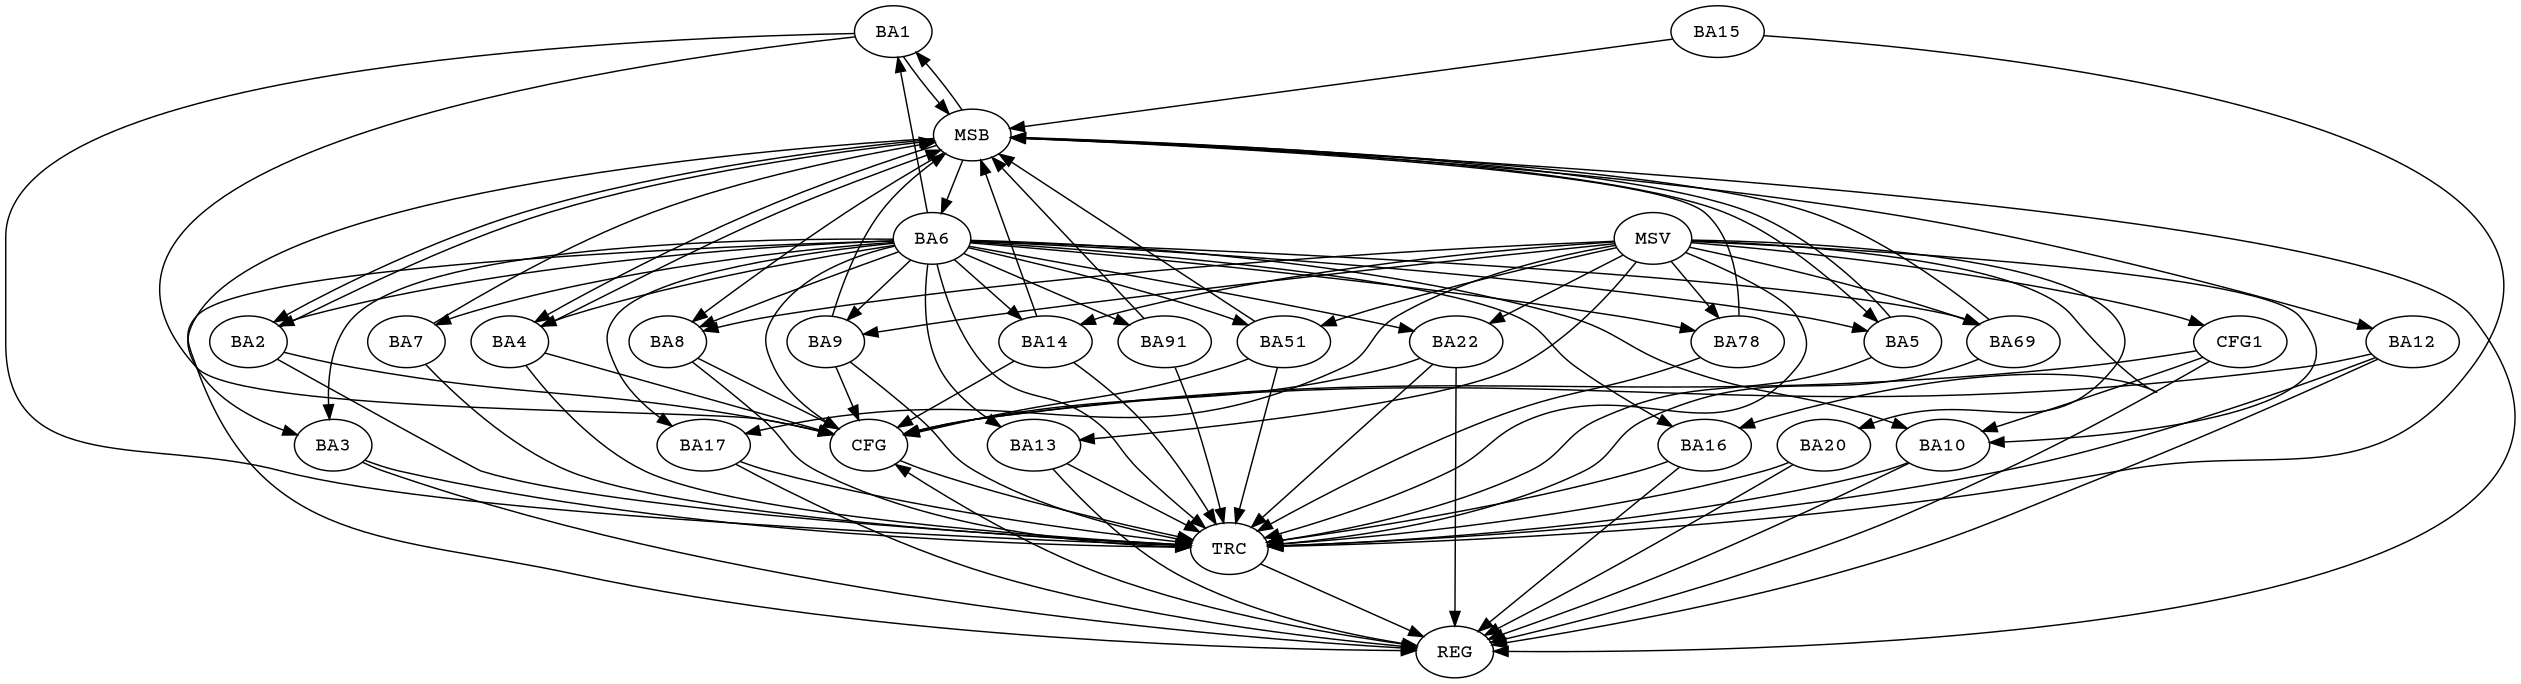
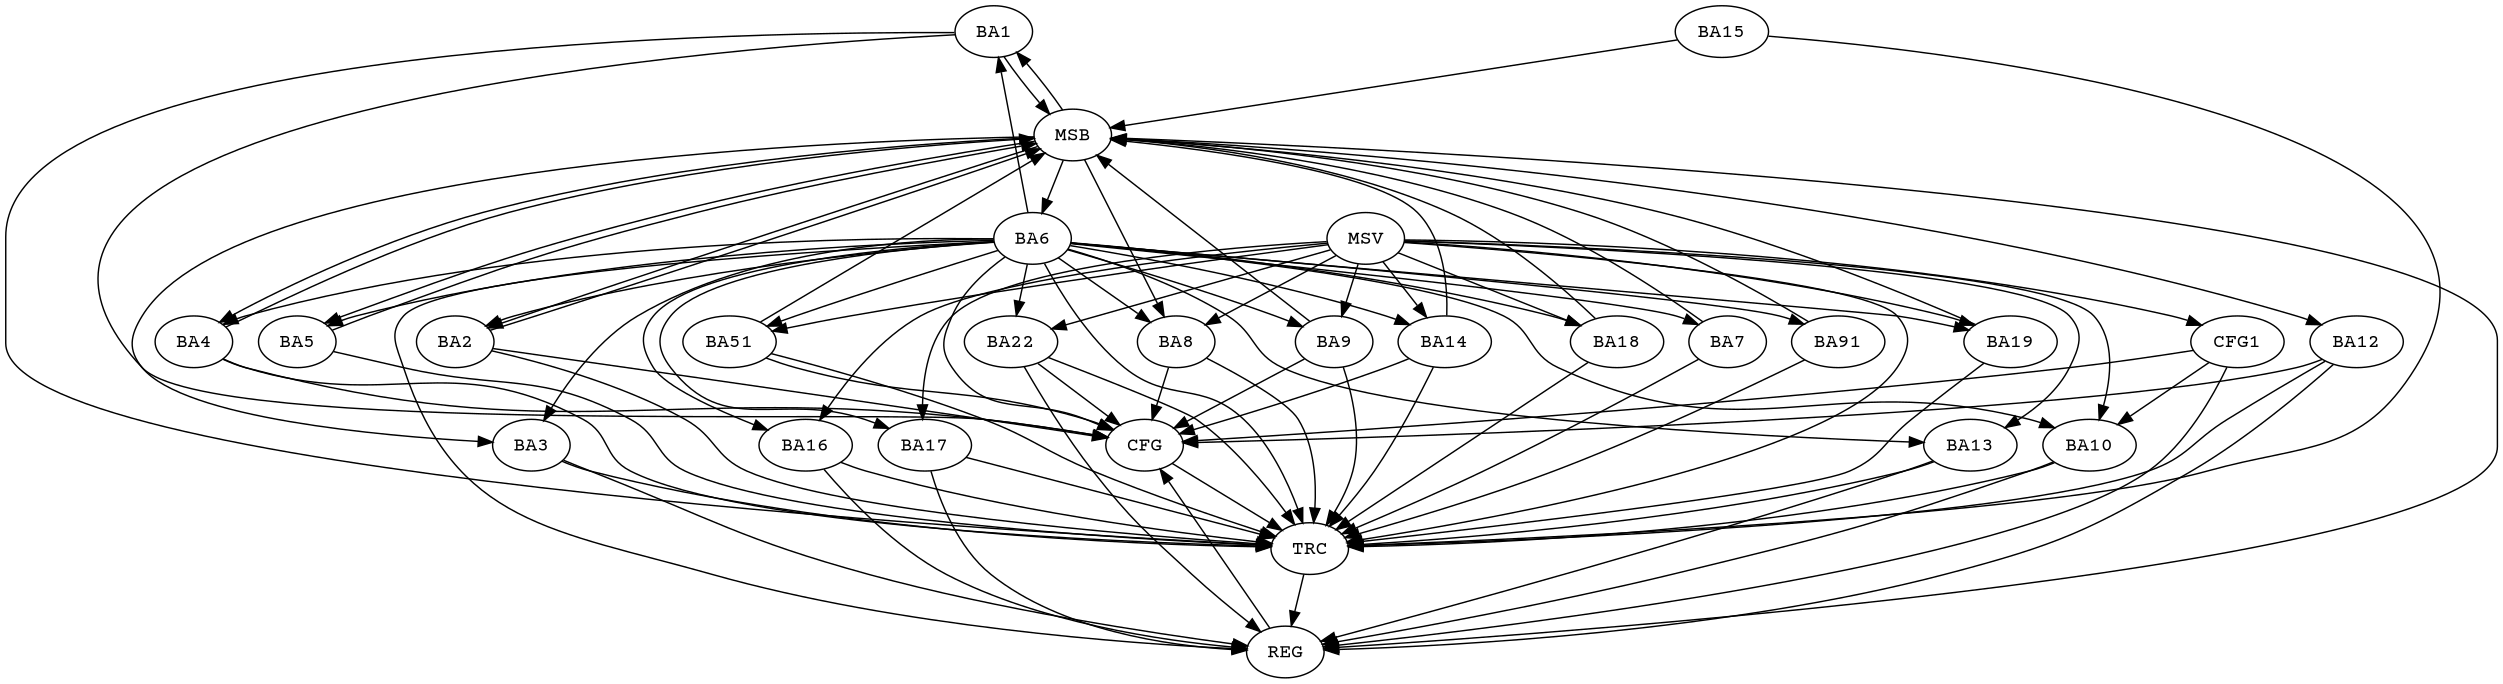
  strict digraph {
    fontname="Courier Prime"
    node [fontname="Courier Prime"]
    edge [fontname="Courier Prime"]
    n1 [label=BA1]
    n2 [label=MSB]
    n3 [label=CFG]
    n4 [label=TRC]
    n5 [label=BA2]
    n6 [label=BA3]
    n7 [label=REG]
    n8 [label=BA4]
    n9 [label=BA5]
    n10 [label=BA6]
    n11 [label=BA8]
    n12 [label=BA12]
    n13 [label=BA7]
    n14 [label=BA9]
    n15 [label=BA10]
    n16 [label=BA91]
    n17 [label=BA13]
    n18 [label=BA14]
    n19 [label=BA16]
    n20 [label=BA17]
-   n21 [label=BA69]
+   n21 [label=BA19]
    n22 [label=BA51]
    n23 [label=BA22]
-   n24 [label=BA78]
+   n24 [label=BA18]
    n25 [label=BA15]
-   n26 [label=BA20]
    n27 [label=MSV]
    n28 [label=CFG1]
    n1 -> n2
    n1 -> n3
    n1 -> n4
    n2 -> n1
    n2 -> n5
    n2 -> n6
    n2 -> n7
    n2 -> n8
    n2 -> n9
    n2 -> n10
    n2 -> n11
    n2 -> n12
    n3 -> n4
    n4 -> n7
    n5 -> n2
    n5 -> n3
    n5 -> n4
    n6 -> n4
    n6 -> n7
    n7 -> n3
    n8 -> n2
    n8 -> n3
    n8 -> n4
    n9 -> n2
    n9 -> n4
    n10 -> n1
    n10 -> n3
    n10 -> n4
    n10 -> n5
    n10 -> n6
    n10 -> n7
    n10 -> n8
    n10 -> n9
    n10 -> n11
    n10 -> n13
    n10 -> n14
    n10 -> n15
    n10 -> n16
    n10 -> n17
    n10 -> n18
    n10 -> n19
    n10 -> n20
    n10 -> n21
    n10 -> n22
    n10 -> n23
    n10 -> n24
    n11 -> n3
    n11 -> n4
    n12 -> n3
    n12 -> n4
    n12 -> n7
    n13 -> n2
    n13 -> n4
    n14 -> n2
    n14 -> n3
    n14 -> n4
    n15 -> n4
    n15 -> n7
    n16 -> n2
    n16 -> n4
    n17 -> n4
    n17 -> n7
    n18 -> n2
    n18 -> n3
    n18 -> n4
    n19 -> n4
    n19 -> n7
    n20 -> n4
    n20 -> n7
    n21 -> n2
    n21 -> n4
    n22 -> n2
    n22 -> n3
    n22 -> n4
    n23 -> n3
    n23 -> n4
    n23 -> n7
    n24 -> n2
    n24 -> n4
    n25 -> n2
    n25 -> n4
-   n26 -> n4
-   n26 -> n7
    n27 -> n4
    n27 -> n11
    n27 -> n14
    n27 -> n15
    n27 -> n17
    n27 -> n18
    n27 -> n19
    n27 -> n20
    n27 -> n21
    n27 -> n22
    n27 -> n23
    n27 -> n24
-   n27 -> n26
    n27 -> n28
    n28 -> n3
    n28 -> n7
    n28 -> n15
  }
